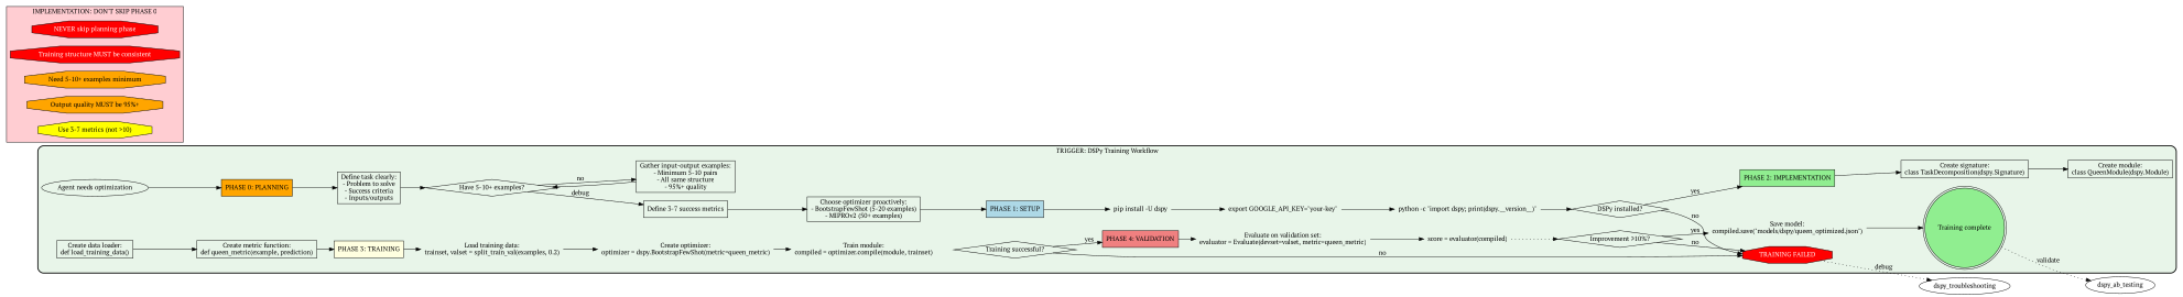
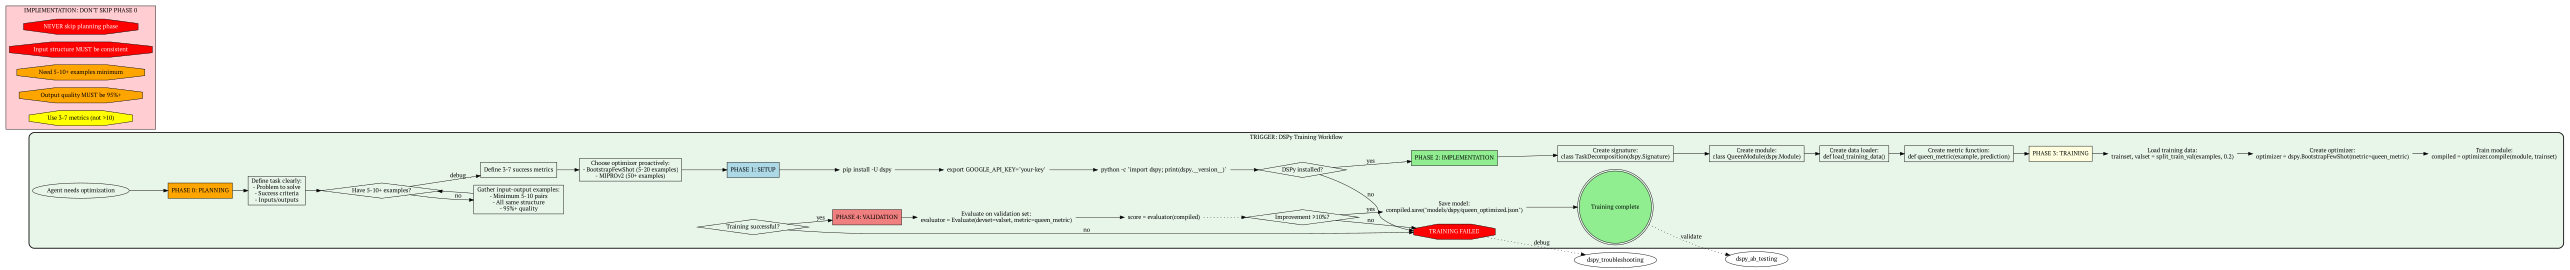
  digraph {
    fontname="PT Serif"
    rankdir=LR
    node [fontname="PT Serif" shape=box]
    edge [fontname="PT Serif"]
    "Agent needs optimization" [shape=ellipse]
    "PHASE 0: PLANNING" [fillcolor=orange style=filled]
    "Define task clearly:\n- Problem to solve\n- Success criteria\n- Inputs/outputs"
    "Have 5-10+ examples?" [shape=diamond]
    "Gather input-output examples:\n- Minimum 5-10 pairs\n- All same structure\n- 95%+ quality"
    "Define 3-7 success metrics"
    "Choose optimizer proactively:\n- BootstrapFewShot (5-20 examples)\n- MIPROv2 (50+ examples)"
    "PHASE 1: SETUP" [fillcolor=lightblue style=filled]
    "pip install -U dspy" [shape=plaintext]
    "export GOOGLE_API_KEY=\"your-key\"" [shape=plaintext]
    "python -c \"import dspy; print(dspy.__version__)\"" [shape=plaintext]
    "DSPy installed?" [shape=diamond]
    "PHASE 2: IMPLEMENTATION" [fillcolor=lightgreen style=filled]
    "TRAINING FAILED" [fillcolor=red fontcolor=white shape=octagon style=filled]
    "Create signature:\nclass TaskDecomposition(dspy.Signature)"
    "Create module:\nclass QueenModule(dspy.Module)"
    "Create data loader:\ndef load_training_data()"
    "Create metric function:\ndef queen_metric(example, prediction)"
    "PHASE 3: TRAINING" [fillcolor=lightyellow style=filled]
    "Load training data:\ntrainset, valset = split_train_val(examples, 0.2)" [shape=plaintext]
    "Create optimizer:\noptimizer = dspy.BootstrapFewShot(metric=queen_metric)" [shape=plaintext]
    "Train module:\ncompiled = optimizer.compile(module, trainset)" [shape=plaintext]
    "Training successful?" [shape=diamond]
    "PHASE 4: VALIDATION" [fillcolor=lightcoral style=filled]
    "Evaluate on validation set:\nevaluator = Evaluate(devset=valset, metric=queen_metric)" [shape=plaintext]
    "score = evaluator(compiled)" [shape=plaintext]
    "Improvement ≥10%?" [shape=diamond]
    "Save model:\ncompiled.save(\"models/dspy/queen_optimized.json\")" [shape=plaintext]
    "Training complete" [fillcolor=lightgreen shape=doublecircle style=filled]
    "NEVER skip planning phase" [fillcolor=red fontcolor=white shape=octagon style=filled]
-   "Input structure MUST be consistent" [fillcolor=red fontcolor=white shape=octagon style=filled label="Training structure MUST be consistent"]
+   "Input structure MUST be consistent" [fillcolor=red fontcolor=white shape=octagon style=filled]
    "Need 5-10+ examples minimum" [fillcolor=orange shape=octagon style=filled]
    "Output quality MUST be 95%+" [fillcolor=orange shape=octagon style=filled]
    "Use 3-7 metrics (not >10)" [fillcolor=yellow shape=octagon style=filled]
    dspy_troubleshooting [shape=""]
    dspy_ab_testing [shape=""]
    subgraph cluster_1 {
      bgcolor="#e8f5e9"
      label="TRIGGER: DSPy Training Workflow"
      style="rounded,bold"
      "Agent needs optimization"
      "PHASE 0: PLANNING"
      "Define task clearly:\n- Problem to solve\n- Success criteria\n- Inputs/outputs"
      "Have 5-10+ examples?"
      "Gather input-output examples:\n- Minimum 5-10 pairs\n- All same structure\n- 95%+ quality"
      "Define 3-7 success metrics"
      "Choose optimizer proactively:\n- BootstrapFewShot (5-20 examples)\n- MIPROv2 (50+ examples)"
      "PHASE 1: SETUP"
      "pip install -U dspy"
      "export GOOGLE_API_KEY=\"your-key\""
      "python -c \"import dspy; print(dspy.__version__)\""
      "DSPy installed?"
      "PHASE 2: IMPLEMENTATION"
      "TRAINING FAILED"
      "Create signature:\nclass TaskDecomposition(dspy.Signature)"
      "Create module:\nclass QueenModule(dspy.Module)"
      "Create data loader:\ndef load_training_data()"
      "Create metric function:\ndef queen_metric(example, prediction)"
      "PHASE 3: TRAINING"
      "Load training data:\ntrainset, valset = split_train_val(examples, 0.2)"
      "Create optimizer:\noptimizer = dspy.BootstrapFewShot(metric=queen_metric)"
      "Train module:\ncompiled = optimizer.compile(module, trainset)"
      "Training successful?"
      "PHASE 4: VALIDATION"
      "Evaluate on validation set:\nevaluator = Evaluate(devset=valset, metric=queen_metric)"
      "score = evaluator(compiled)"
      "Improvement ≥10%?"
      "Save model:\ncompiled.save(\"models/dspy/queen_optimized.json\")"
      "Training complete"
    }
    subgraph cluster_2 {
      bgcolor="#ffcdd2"
      label="IMPLEMENTATION: DON'T SKIP PHASE 0"
      "NEVER skip planning phase"
      "Input structure MUST be consistent"
      "Need 5-10+ examples minimum"
      "Output quality MUST be 95%+"
      "Use 3-7 metrics (not >10)"
    }
    "Agent needs optimization" -> "PHASE 0: PLANNING"
    "PHASE 0: PLANNING" -> "Define task clearly:\n- Problem to solve\n- Success criteria\n- Inputs/outputs"
    "Define task clearly:\n- Problem to solve\n- Success criteria\n- Inputs/outputs" -> "Have 5-10+ examples?"
    "Have 5-10+ examples?" -> "Gather input-output examples:\n- Minimum 5-10 pairs\n- All same structure\n- 95%+ quality" [label=no]
    "Have 5-10+ examples?" -> "Define 3-7 success metrics" [label=debug]
    "Gather input-output examples:\n- Minimum 5-10 pairs\n- All same structure\n- 95%+ quality" -> "Have 5-10+ examples?"
    "Define 3-7 success metrics" -> "Choose optimizer proactively:\n- BootstrapFewShot (5-20 examples)\n- MIPROv2 (50+ examples)"
    "Choose optimizer proactively:\n- BootstrapFewShot (5-20 examples)\n- MIPROv2 (50+ examples)" -> "PHASE 1: SETUP"
    "PHASE 1: SETUP" -> "pip install -U dspy"
    "pip install -U dspy" -> "export GOOGLE_API_KEY=\"your-key\""
    "export GOOGLE_API_KEY=\"your-key\"" -> "python -c \"import dspy; print(dspy.__version__)\""
    "python -c \"import dspy; print(dspy.__version__)\"" -> "DSPy installed?"
    "DSPy installed?" -> "PHASE 2: IMPLEMENTATION" [label=yes]
    "DSPy installed?" -> "TRAINING FAILED" [label=no]
    "PHASE 2: IMPLEMENTATION" -> "Create signature:\nclass TaskDecomposition(dspy.Signature)"
    "TRAINING FAILED" -> dspy_troubleshooting [label=debug style=dotted]
    "Create signature:\nclass TaskDecomposition(dspy.Signature)" -> "Create module:\nclass QueenModule(dspy.Module)"
+   "Create module:\nclass QueenModule(dspy.Module)" -> "Create data loader:\ndef load_training_data()"
    "Create data loader:\ndef load_training_data()" -> "Create metric function:\ndef queen_metric(example, prediction)"
    "Create metric function:\ndef queen_metric(example, prediction)" -> "PHASE 3: TRAINING"
    "PHASE 3: TRAINING" -> "Load training data:\ntrainset, valset = split_train_val(examples, 0.2)"
    "Load training data:\ntrainset, valset = split_train_val(examples, 0.2)" -> "Create optimizer:\noptimizer = dspy.BootstrapFewShot(metric=queen_metric)"
    "Create optimizer:\noptimizer = dspy.BootstrapFewShot(metric=queen_metric)" -> "Train module:\ncompiled = optimizer.compile(module, trainset)"
    "Training successful?" -> "TRAINING FAILED" [label=no]
    "Training successful?" -> "PHASE 4: VALIDATION" [label=yes]
    "PHASE 4: VALIDATION" -> "Evaluate on validation set:\nevaluator = Evaluate(devset=valset, metric=queen_metric)"
    "Evaluate on validation set:\nevaluator = Evaluate(devset=valset, metric=queen_metric)" -> "score = evaluator(compiled)"
    "score = evaluator(compiled)" -> "Improvement ≥10%?" [style=dotted]
    "Improvement ≥10%?" -> "TRAINING FAILED" [label=no]
    "Improvement ≥10%?" -> "Save model:\ncompiled.save(\"models/dspy/queen_optimized.json\")" [label=yes]
    "Save model:\ncompiled.save(\"models/dspy/queen_optimized.json\")" -> "Training complete"
    "Training complete" -> dspy_ab_testing [label=validate style=dotted]
  }
